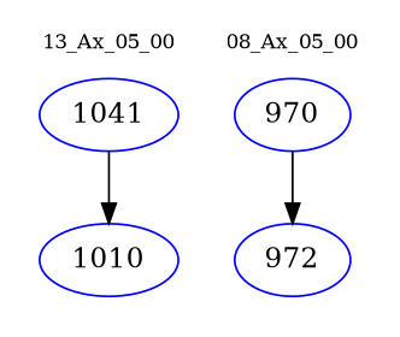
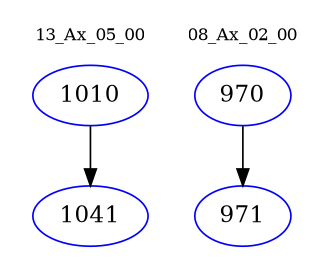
  digraph {
    node [color=blue]
    edge [color=black]
    n1 [label=1041]
    n2 [label=1010]
    n3 [label=970]
-   n4 [label=972]
+   n4 [label=971]
    subgraph cluster_1 {
      color=white
      fontsize=10
      label="13_Ax_05_00"
      n1
      n2
    }
    subgraph cluster_2 {
      color=white
      fontsize=10
-     label="08_Ax_05_00"
+     label="08_Ax_02_00"
      n3
      n4
    }
-   n1 -> n2
+   n2 -> n1
    n3 -> n4
  }
